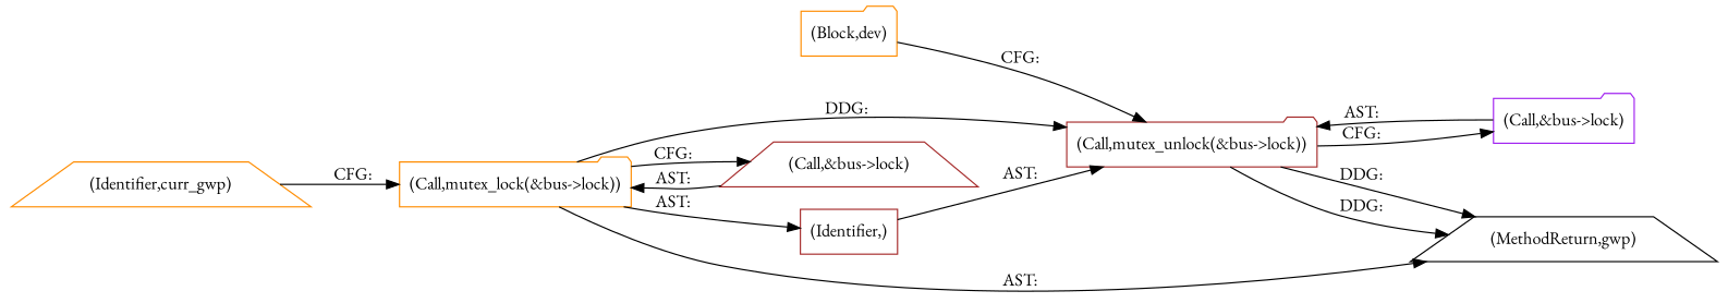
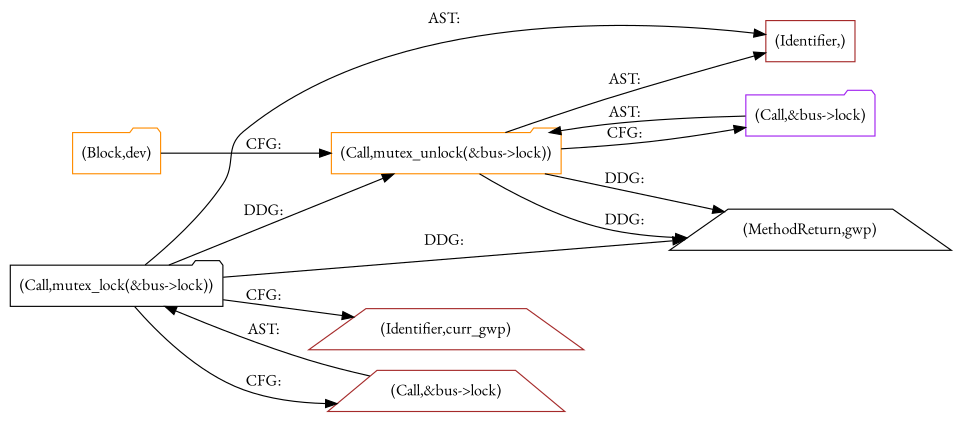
  digraph {
    fontname="EB Garamond"
    rankdir=LR
    node [color=brown fontname="EB Garamond" shape=folder]
    edge [fontname="EB Garamond"]
-   n1 [color=darkorange label="(Call,mutex_lock(&bus->lock))"]
-   n2 [label="(Call,mutex_unlock(&bus->lock))"]
+   n1 [color=black label="(Call,mutex_lock(&bus->lock))"]
+   n2 [color=darkorange label="(Call,mutex_unlock(&bus->lock))"]
    n3 [label="(Call,&bus->lock)" shape=trapezium]
    n4 [label="(Identifier,)" shape=box]
    n5 [color=black label="(MethodReturn,gwp)" shape=trapezium]
    n6 [color=purple label="(Call,&bus->lock)"]
    n7 [color=darkorange label="(Block,dev)"]
-   n8 [color=darkorange label="(Identifier,curr_gwp)" shape=trapezium]
+   n8 [label="(Identifier,curr_gwp)" shape=trapezium]
    n1 -> n2 [label="DDG: "]
    n1 -> n3 [label="CFG: "]
    n1 -> n4 [label="AST: "]
-   n1 -> n5 [label="AST: "]
-   n4 -> n2 [label="AST: "]
+   n1 -> n5 [label="DDG: "]
+   n2 -> n4 [label="AST: "]
    n2 -> n5 [label="DDG: "]
    n2 -> n5 [label="DDG: "]
    n2 -> n6 [label="CFG: "]
    n3 -> n1 [label="AST: "]
    n6 -> n2 [label="AST: "]
    n7 -> n2 [label="CFG: "]
-   n8 -> n1 [label="CFG: "]
+   n1 -> n8 [label="CFG: "]
  }
